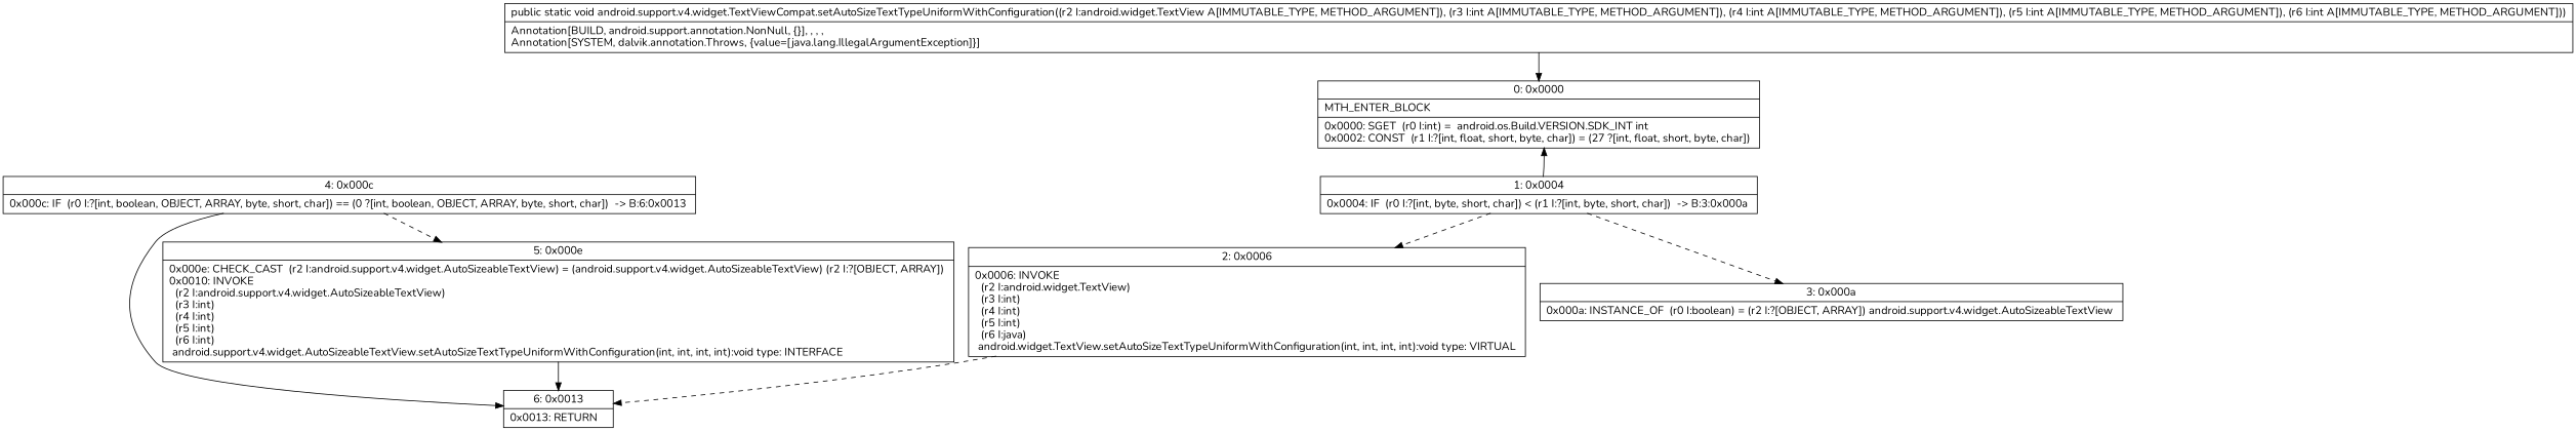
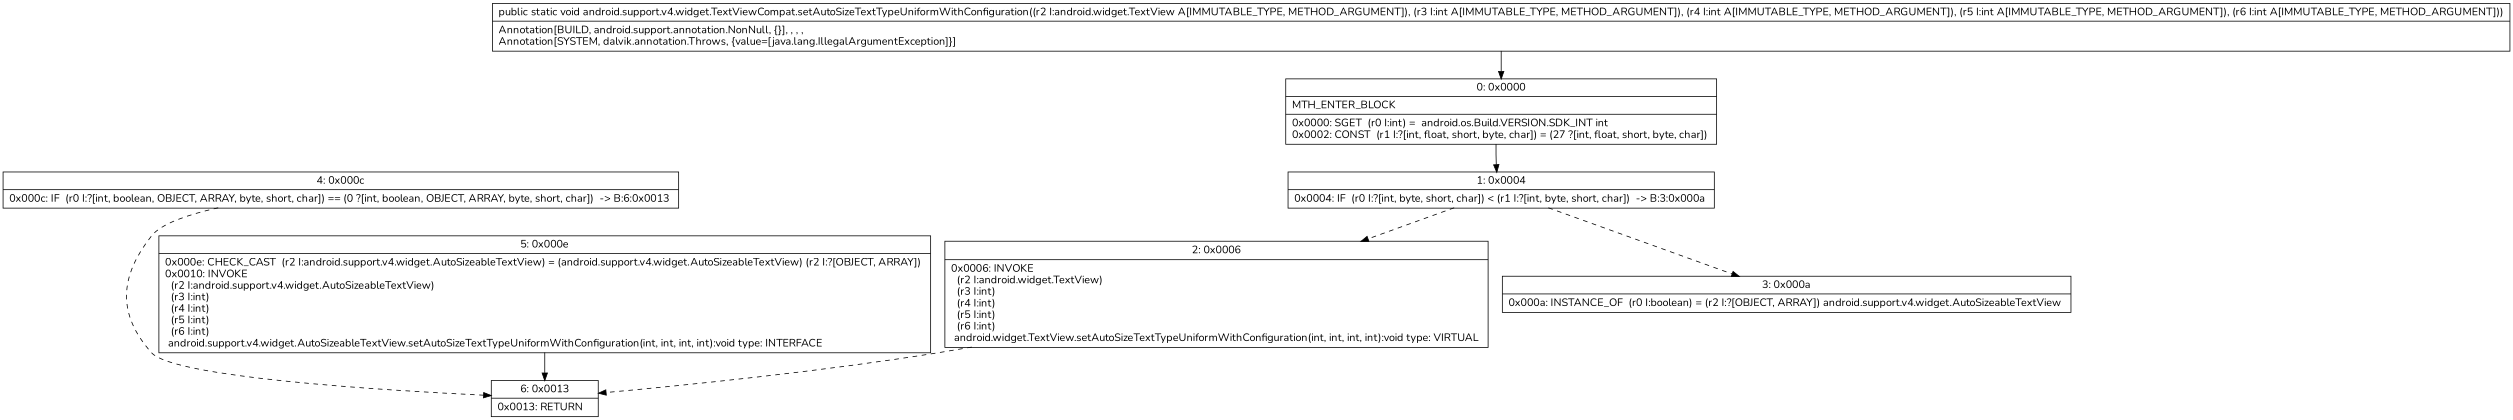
  digraph {
    fontname=Nunito
    node [fontname=Nunito shape=record]
    edge [fontname=Nunito]
    n1 [label="{0\:\ 0x0000|MTH_ENTER_BLOCK\l|0x0000: SGET  (r0 I:int) =  android.os.Build.VERSION.SDK_INT int \l0x0002: CONST  (r1 I:?[int, float, short, byte, char]) = (27 ?[int, float, short, byte, char]) \l}"]
    n2 [label="{1\:\ 0x0004|0x0004: IF  (r0 I:?[int, byte, short, char]) \< (r1 I:?[int, byte, short, char])  \-\> B:3:0x000a \l}"]
-   n3 [label="{2\:\ 0x0006|0x0006: INVOKE  \l  (r2 I:android.widget.TextView)\l  (r3 I:int)\l  (r4 I:int)\l  (r5 I:int)\l  (r6 I:java)\l android.widget.TextView.setAutoSizeTextTypeUniformWithConfiguration(int, int, int, int):void type: VIRTUAL \l}"]
+   n3 [label="{2\:\ 0x0006|0x0006: INVOKE  \l  (r2 I:android.widget.TextView)\l  (r3 I:int)\l  (r4 I:int)\l  (r5 I:int)\l  (r6 I:int)\l android.widget.TextView.setAutoSizeTextTypeUniformWithConfiguration(int, int, int, int):void type: VIRTUAL \l}"]
    n4 [label="{3\:\ 0x000a|0x000a: INSTANCE_OF  (r0 I:boolean) = (r2 I:?[OBJECT, ARRAY]) android.support.v4.widget.AutoSizeableTextView \l}"]
    n5 [label="{6\:\ 0x0013|0x0013: RETURN   \l}"]
    n6 [label="{4\:\ 0x000c|0x000c: IF  (r0 I:?[int, boolean, OBJECT, ARRAY, byte, short, char]) == (0 ?[int, boolean, OBJECT, ARRAY, byte, short, char])  \-\> B:6:0x0013 \l}"]
    n7 [label="{5\:\ 0x000e|0x000e: CHECK_CAST  (r2 I:android.support.v4.widget.AutoSizeableTextView) = (android.support.v4.widget.AutoSizeableTextView) (r2 I:?[OBJECT, ARRAY]) \l0x0010: INVOKE  \l  (r2 I:android.support.v4.widget.AutoSizeableTextView)\l  (r3 I:int)\l  (r4 I:int)\l  (r5 I:int)\l  (r6 I:int)\l android.support.v4.widget.AutoSizeableTextView.setAutoSizeTextTypeUniformWithConfiguration(int, int, int, int):void type: INTERFACE \l}"]
    n8 [label="{public static void android.support.v4.widget.TextViewCompat.setAutoSizeTextTypeUniformWithConfiguration((r2 I:android.widget.TextView A[IMMUTABLE_TYPE, METHOD_ARGUMENT]), (r3 I:int A[IMMUTABLE_TYPE, METHOD_ARGUMENT]), (r4 I:int A[IMMUTABLE_TYPE, METHOD_ARGUMENT]), (r5 I:int A[IMMUTABLE_TYPE, METHOD_ARGUMENT]), (r6 I:int A[IMMUTABLE_TYPE, METHOD_ARGUMENT]))  | Annotation[BUILD, android.support.annotation.NonNull, \{\}], , , , \lAnnotation[SYSTEM, dalvik.annotation.Throws, \{value=[java.lang.IllegalArgumentException]\}]\l}"]
-   n2 -> n1
+   n1 -> n2
    n2 -> n3 [style=dashed]
    n2 -> n4 [style=dashed]
    n3 -> n5 [style=dashed]
-   n6 -> n5
-   n6 -> n7 [style=dashed]
+   n6 -> n5 [style=dashed]
    n7 -> n5
    n8 -> n1
  }
